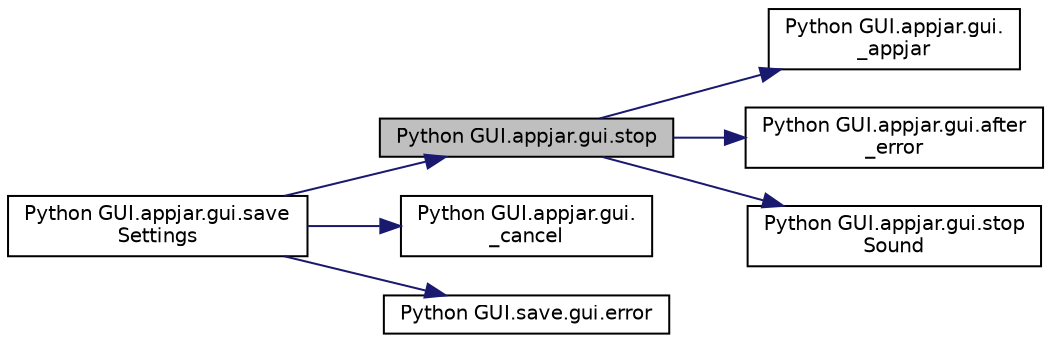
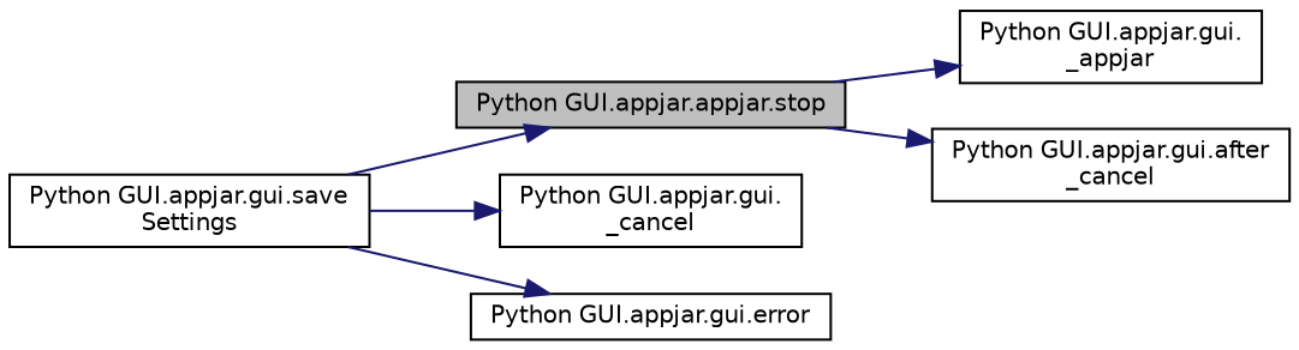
  digraph {
    rankdir=LR
    node [color=black fillcolor=white fontname=Helvetica fontsize=10 shape=record style=filled]
    edge [color=midnightblue fontname=Helvetica fontsize=10 labelfontname=Helvetica labelfontsize=10 style=solid]
-   n1 [fillcolor=grey75 fontcolor=black height=0.2 label="Python GUI.appjar.gui.stop" width=0.4]
+   n1 [fillcolor=grey75 fontcolor=black height=0.2 label="Python GUI.appjar.appjar.stop" width=0.4]
    n2 [height=0.2 label="Python GUI.appjar.gui.\l_appjar" width=0.4]
-   n3 [height=0.2 label="Python GUI.appjar.gui.after\l_error" width=0.4]
-   n4 [height=0.2 label="Python GUI.appjar.gui.stop\lSound" width=0.4]
+   n3 [height=0.2 label="Python GUI.appjar.gui.after\l_cancel" width=0.4]
    n5 [height=0.2 label="Python GUI.appjar.gui.save\lSettings" width=0.4]
    n6 [height=0.2 label="Python GUI.appjar.gui.\l_cancel" width=0.4]
-   n7 [height=0.2 label="Python GUI.save.gui.error" width=0.4]
+   n7 [height=0.2 label="Python GUI.appjar.gui.error" width=0.4]
    n1 -> n2
    n1 -> n3
-   n1 -> n4
    n5 -> n1
    n5 -> n6
    n5 -> n7
  }
